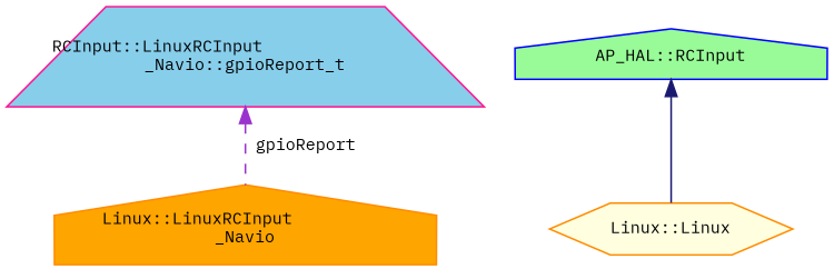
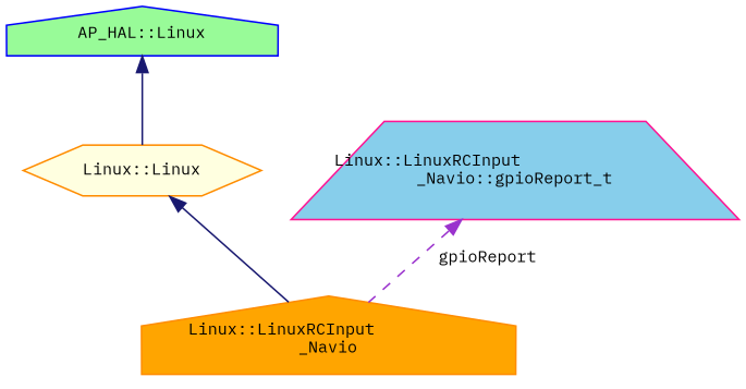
  digraph {
    fontname="IBM Plex Mono"
    node [color=darkorange fontname="IBM Plex Mono" fontsize=10 shape=house style=filled]
    edge [color=midnightblue dir=back fontname="IBM Plex Mono" fontsize=10 labelfontname=Helvetica labelfontsize=10 style=solid]
    n1 [fillcolor=orange fontcolor=black height=0.2 label="Linux::LinuxRCInput\l_Navio" width=0.4]
    n2 [fillcolor=lightyellow height=0.2 label="Linux::Linux" shape=hexagon width=0.4]
-   n3 [color=blue fillcolor=palegreen height=0.2 label="AP_HAL::RCInput" width=0.4]
-   n4 [color=deeppink fillcolor=skyblue height=0.2 label="RCInput::LinuxRCInput\l_Navio::gpioReport_t" shape=trapezium width=0.4]
+   n3 [color=blue fillcolor=palegreen height=0.2 label="AP_HAL::Linux" width=0.4]
+   n4 [color=deeppink fillcolor=skyblue height=0.2 label="Linux::LinuxRCInput\l_Navio::gpioReport_t" shape=trapezium width=0.4]
+   n2 -> n1
    n3 -> n2
    n4 -> n1 [color=darkorchid3 label=" gpioReport" style=dashed]
  }
